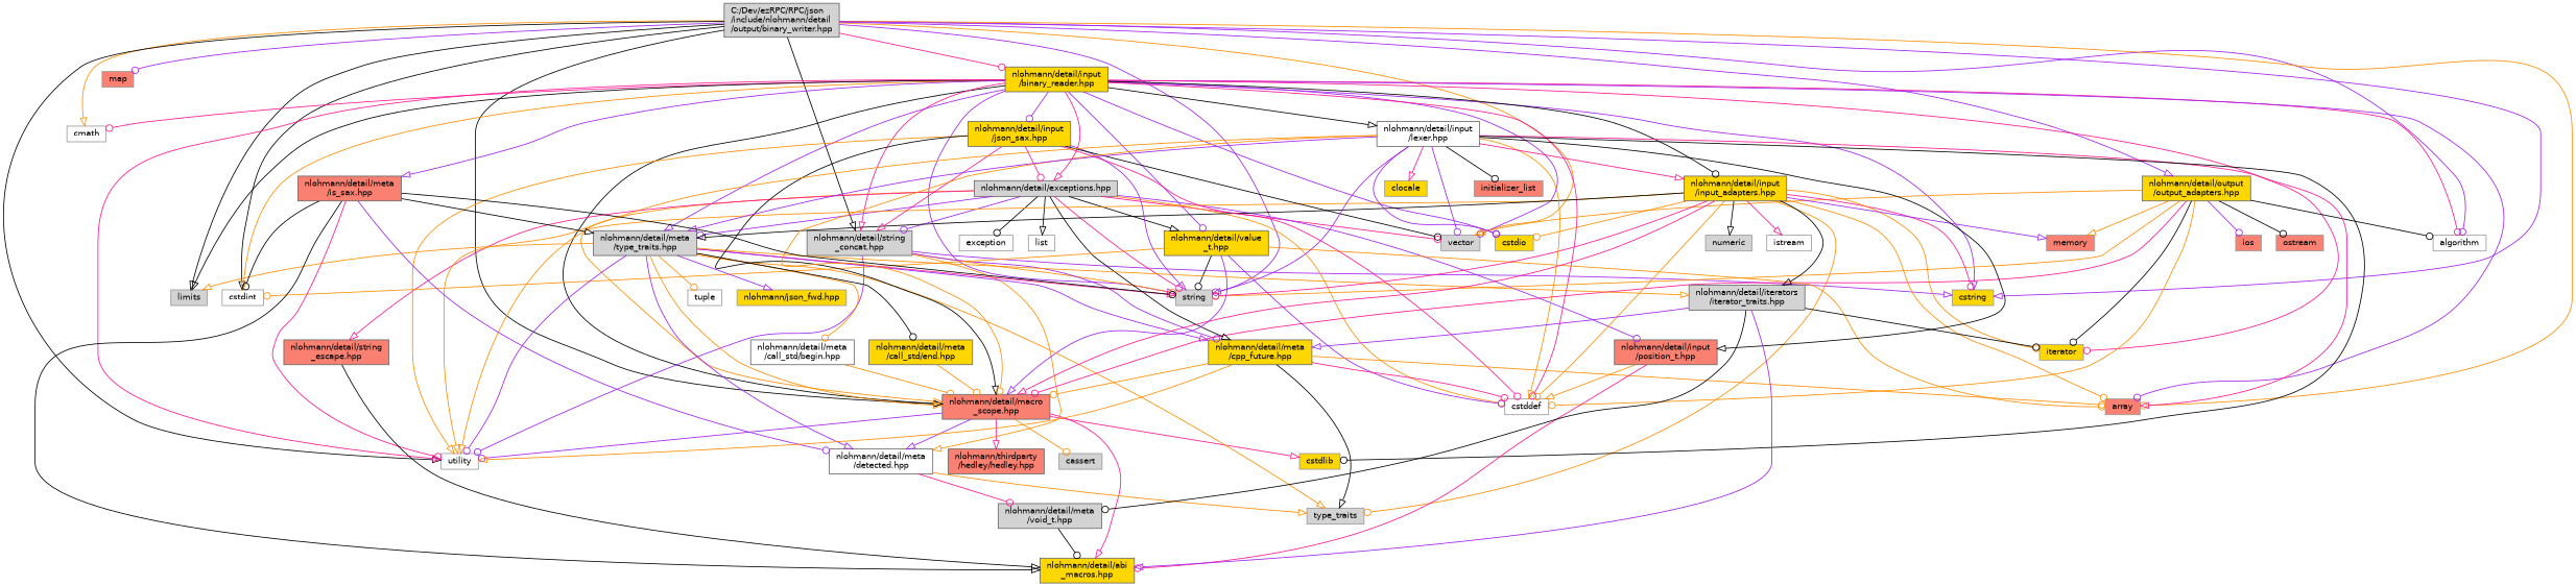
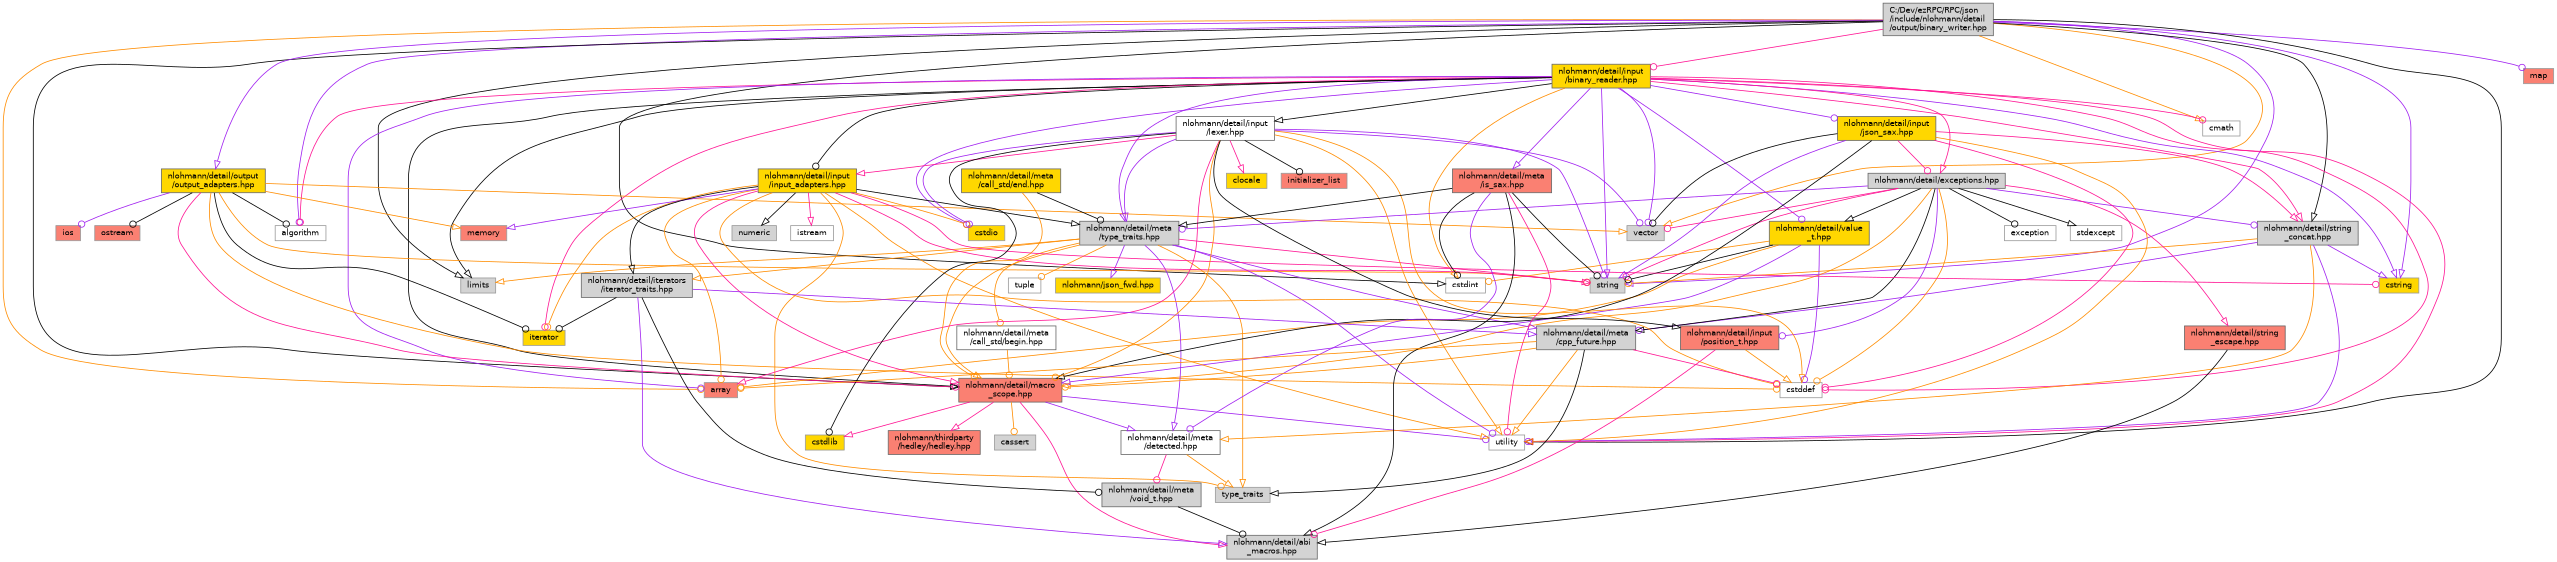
  digraph {
    fontname="DejaVu Sans"
    node [color=grey60 fillcolor=lightgrey fontname="DejaVu Sans" fontsize=10 shape=box style=filled]
    edge [arrowhead=odot color=purple fontname="DejaVu Sans" fontsize=10 labelfontname=Helvetica labelfontsize=10 style=solid]
    n1 [color=gray40 fontcolor=black height=0.2 label="C:/Dev/ezRPC/RPC/json\l/include/nlohmann/detail\l/output/binary_writer.hpp" width=0.4]
    n2 [fillcolor=white height=0.2 label=algorithm width=0.4]
    n3 [fillcolor=salmon height=0.2 label=array width=0.4]
    n4 [fillcolor=salmon height=0.2 label=map width=0.4]
    n5 [fillcolor=white height=0.2 label=cmath width=0.4]
    n6 [fillcolor=white height=0.2 label=cstdint width=0.4]
    n7 [fillcolor=gold height=0.2 label=cstring width=0.4]
    n8 [height=0.2 label=limits width=0.4]
    n9 [height=0.2 label=string width=0.4]
    n10 [fillcolor=white height=0.2 label=utility width=0.4]
    n11 [height=0.2 label=vector width=0.4]
    n12 [color=grey40 fillcolor=gold height=0.2 label="nlohmann/detail/input\l/binary_reader.hpp" width=0.4]
    n13 [color=grey40 fillcolor=salmon height=0.2 label="nlohmann/detail/macro\l_scope.hpp" width=0.4]
    n14 [color=grey40 height=0.2 label="nlohmann/detail/string\l_concat.hpp" width=0.4]
    n15 [color=grey40 fillcolor=gold height=0.2 label="nlohmann/detail/output\l/output_adapters.hpp" width=0.4]
    n16 [fillcolor=white height=0.2 label=cstddef width=0.4]
    n17 [fillcolor=gold height=0.2 label=cstdio width=0.4]
    n18 [fillcolor=gold height=0.2 label=iterator width=0.4]
    n19 [color=grey40 height=0.2 label="nlohmann/detail/exceptions.hpp" width=0.4]
    n20 [color=grey40 fillcolor=gold height=0.2 label="nlohmann/detail/value\l_t.hpp" width=0.4]
    n21 [color=grey40 height=0.2 label="nlohmann/detail/meta\l/type_traits.hpp" width=0.4]
    n22 [color=grey40 fillcolor=gold height=0.2 label="nlohmann/detail/input\l/input_adapters.hpp" width=0.4]
    n23 [color=grey40 fillcolor=gold height=0.2 label="nlohmann/detail/input\l/json_sax.hpp" width=0.4]
    n24 [color=grey40 fillcolor=white height=0.2 label="nlohmann/detail/input\l/lexer.hpp" width=0.4]
    n25 [color=grey40 fillcolor=salmon height=0.2 label="nlohmann/detail/meta\l/is_sax.hpp" width=0.4]
    n26 [color=grey40 fillcolor=white height=0.2 label="nlohmann/detail/meta\l/detected.hpp" width=0.4]
-   n27 [color=grey40 fillcolor=gold height=0.2 label="nlohmann/detail/abi\l_macros.hpp" width=0.4]
+   n27 [color=grey40 height=0.2 label="nlohmann/detail/abi\l_macros.hpp" width=0.4]
    n28 [color=grey40 fillcolor=salmon height=0.2 label="nlohmann/thirdparty\l/hedley/hedley.hpp" width=0.4]
    n29 [fillcolor=gold height=0.2 label=cstdlib width=0.4]
    n30 [height=0.2 label=cassert width=0.4]
-   n31 [color=grey40 fillcolor=gold height=0.2 label="nlohmann/detail/meta\l/cpp_future.hpp" width=0.4]
+   n31 [color=grey40 height=0.2 label="nlohmann/detail/meta\l/cpp_future.hpp" width=0.4]
    n32 [fillcolor=salmon height=0.2 label=memory width=0.4]
    n33 [fillcolor=salmon height=0.2 label=ios width=0.4]
    n34 [fillcolor=salmon height=0.2 label=ostream width=0.4]
    n35 [fillcolor=white height=0.2 label=exception width=0.4]
-   n36 [fillcolor=white height=0.2 label=list width=0.4]
+   n36 [fillcolor=white height=0.2 label=stdexcept width=0.4]
    n37 [color=grey40 fillcolor=salmon height=0.2 label="nlohmann/detail/string\l_escape.hpp" width=0.4]
    n38 [color=grey40 fillcolor=salmon height=0.2 label="nlohmann/detail/input\l/position_t.hpp" width=0.4]
    n39 [height=0.2 label=type_traits width=0.4]
    n40 [fillcolor=white height=0.2 label=tuple width=0.4]
    n41 [color=grey40 height=0.2 label="nlohmann/detail/iterators\l/iterator_traits.hpp" width=0.4]
    n42 [color=grey40 fillcolor=white height=0.2 label="nlohmann/detail/meta\l/call_std/begin.hpp" width=0.4]
    n43 [color=grey40 fillcolor=gold height=0.2 label="nlohmann/detail/meta\l/call_std/end.hpp" width=0.4]
    n44 [fillcolor=gold height=0.2 label="nlohmann/json_fwd.hpp" width=0.4]
    n45 [height=0.2 label=numeric width=0.4]
    n46 [fillcolor=white height=0.2 label=istream width=0.4]
    n47 [fillcolor=gold height=0.2 label=clocale width=0.4]
    n48 [fillcolor=salmon height=0.2 label=initializer_list width=0.4]
    n49 [color=grey40 height=0.2 label="nlohmann/detail/meta\l/void_t.hpp" width=0.4]
    n1 -> n2
    n1 -> n3 [color=darkorange]
    n1 -> n4
    n1 -> n5 [arrowhead=onormal color=darkorange]
    n1 -> n6 [arrowhead=onormal color=black]
    n1 -> n7 [arrowhead=onormal]
    n1 -> n8 [arrowhead=onormal color=black]
    n1 -> n9 [arrowhead=onormal]
    n1 -> n10 [arrowhead=onormal color=black]
    n1 -> n11 [arrowhead=onormal color=darkorange]
    n1 -> n12 [color=deeppink]
    n1 -> n13 [arrowhead=onormal color=black]
    n1 -> n14 [arrowhead=onormal color=black]
    n1 -> n15 [arrowhead=onormal]
    n12 -> n2 [color=deeppink]
    n12 -> n3
    n12 -> n5 [color=deeppink]
    n12 -> n6 [arrowhead=onormal color=darkorange]
    n12 -> n7 [arrowhead=onormal]
    n12 -> n8 [arrowhead=onormal color=black]
    n12 -> n9 [arrowhead=onormal]
    n12 -> n10 [arrowhead=onormal color=deeppink]
    n12 -> n11
    n12 -> n13 [arrowhead=onormal color=black]
    n12 -> n14 [arrowhead=onormal color=deeppink]
    n12 -> n16 [color=deeppink]
    n12 -> n17
    n12 -> n18 [color=deeppink]
    n12 -> n19 [arrowhead=onormal color=deeppink]
    n12 -> n20
    n12 -> n21 [arrowhead=onormal]
    n12 -> n22 [color=black]
    n12 -> n23
    n12 -> n24 [arrowhead=onormal color=black]
    n12 -> n25 [arrowhead=onormal]
    n13 -> n10
    n13 -> n26 [arrowhead=onormal]
    n13 -> n27 [arrowhead=onormal color=deeppink]
    n13 -> n28 [arrowhead=onormal color=deeppink]
    n13 -> n29 [arrowhead=onormal color=deeppink]
    n13 -> n30 [color=darkorange]
    n14 -> n7 [arrowhead=onormal]
    n14 -> n9 [color=darkorange]
    n14 -> n10
    n14 -> n26 [arrowhead=onormal color=darkorange]
    n14 -> n31
    n15 -> n2 [color=black]
    n15 -> n9 [color=darkorange]
    n15 -> n11 [arrowhead=onormal color=darkorange]
    n15 -> n13 [color=deeppink]
    n15 -> n16 [color=darkorange]
    n15 -> n18 [color=black]
    n15 -> n32 [arrowhead=onormal color=darkorange]
    n15 -> n33
    n15 -> n34 [color=black]
    n19 -> n9 [color=deeppink]
    n19 -> n11 [color=deeppink]
    n19 -> n13 [arrowhead=onormal color=darkorange]
    n19 -> n14
    n19 -> n16 [color=darkorange]
    n19 -> n20 [arrowhead=onormal color=black]
    n19 -> n21
    n19 -> n31 [arrowhead=onormal color=black]
    n19 -> n35 [color=black]
    n19 -> n36 [arrowhead=onormal color=black]
    n19 -> n37 [arrowhead=onormal color=deeppink]
    n19 -> n38
    n20 -> n3 [color=darkorange]
    n20 -> n6 [color=darkorange]
    n20 -> n9 [color=black]
    n20 -> n13 [arrowhead=onormal]
    n20 -> n16
    n21 -> n8 [arrowhead=onormal color=darkorange]
    n21 -> n9 [arrowhead=onormal color=deeppink]
    n21 -> n10
    n21 -> n13 [arrowhead=onormal color=darkorange]
    n21 -> n26 [arrowhead=onormal]
    n21 -> n31 [arrowhead=onormal]
    n21 -> n39 [arrowhead=onormal color=darkorange]
    n21 -> n40 [color=darkorange]
    n21 -> n41 [arrowhead=onormal color=darkorange]
    n21 -> n42 [color=darkorange]
-   n21 -> n43 [color=black]
+   n43 -> n21 [color=black]
    n21 -> n44 [arrowhead=onormal]
    n22 -> n3 [color=darkorange]
    n22 -> n7 [color=deeppink]
    n22 -> n9 [color=deeppink]
    n22 -> n10 [arrowhead=onormal color=darkorange]
    n22 -> n13 [arrowhead=onormal color=deeppink]
    n22 -> n16 [color=darkorange]
    n22 -> n17 [color=darkorange]
    n22 -> n18 [color=darkorange]
    n22 -> n21 [arrowhead=onormal color=black]
    n22 -> n32 [arrowhead=onormal]
    n22 -> n39 [color=darkorange]
    n22 -> n41 [arrowhead=onormal color=black]
    n22 -> n45 [arrowhead=onormal color=black]
    n22 -> n46 [arrowhead=onormal color=deeppink]
    n23 -> n9 [arrowhead=onormal]
    n23 -> n10 [arrowhead=onormal color=darkorange]
    n23 -> n11 [color=black]
    n23 -> n13 [arrowhead=onormal color=black]
    n23 -> n14 [arrowhead=onormal color=deeppink]
    n23 -> n16 [color=deeppink]
    n23 -> n19 [color=deeppink]
    n24 -> n3 [arrowhead=onormal color=deeppink]
    n24 -> n9
    n24 -> n10 [arrowhead=onormal color=darkorange]
    n24 -> n11
    n24 -> n13 [color=darkorange]
    n24 -> n16 [arrowhead=onormal color=darkorange]
    n24 -> n17
    n24 -> n21 [arrowhead=onormal]
    n24 -> n22 [arrowhead=onormal color=deeppink]
    n24 -> n29 [color=black]
    n24 -> n38 [arrowhead=onormal color=black]
    n24 -> n47 [arrowhead=onormal color=deeppink]
    n24 -> n48 [color=black]
    n25 -> n6 [color=black]
    n25 -> n9 [color=black]
    n25 -> n10 [color=deeppink]
    n25 -> n21 [arrowhead=onormal color=black]
    n25 -> n26
    n25 -> n27 [arrowhead=onormal color=black]
    n26 -> n39 [arrowhead=onormal color=darkorange]
    n26 -> n49 [color=deeppink]
    n31 -> n3 [color=darkorange]
    n31 -> n10 [arrowhead=onormal color=darkorange]
    n31 -> n13 [color=darkorange]
    n31 -> n16 [color=deeppink]
    n31 -> n39 [arrowhead=onormal color=black]
    n37 -> n27 [arrowhead=onormal color=black]
    n38 -> n16 [arrowhead=onormal color=darkorange]
    n38 -> n27 [color=deeppink]
    n41 -> n18 [color=black]
    n41 -> n27 [arrowhead=onormal]
    n41 -> n31 [arrowhead=onormal]
    n41 -> n49 [color=black]
    n42 -> n13 [color=darkorange]
    n43 -> n13 [color=darkorange]
    n49 -> n27 [color=black]
  }
